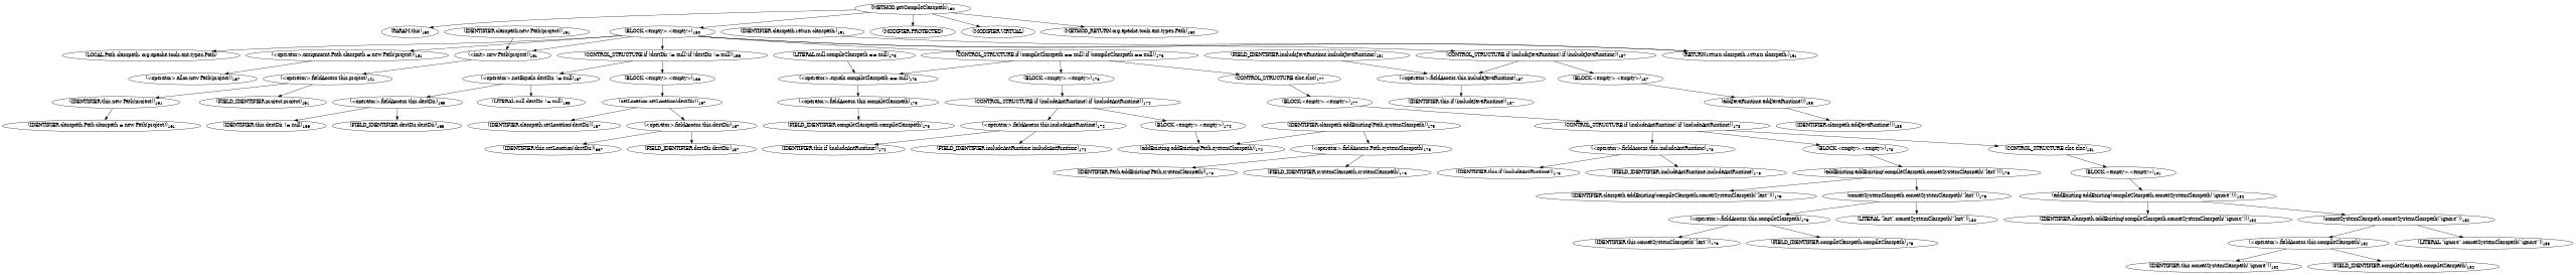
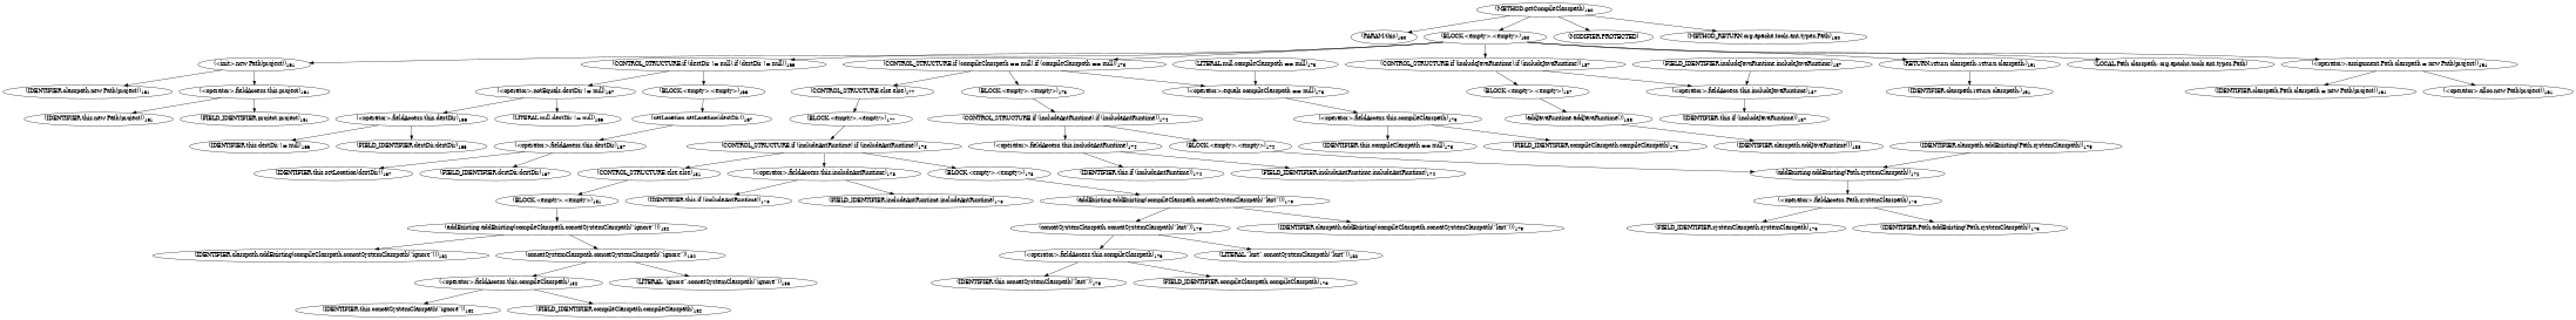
  digraph {
    n1 [label=<(METHOD,getCompileClasspath)<SUB>160</SUB>>]
    n2 [label=<(PARAM,this)<SUB>160</SUB>>]
    n3 [label=<(BLOCK,&lt;empty&gt;,&lt;empty&gt;)<SUB>160</SUB>>]
    n4 [label=<(MODIFIER,PROTECTED)>]
-   n5 [label=<(MODIFIER,VIRTUAL)>]
    n6 [label=<(METHOD_RETURN,org.apache.tools.ant.types.Path)<SUB>160</SUB>>]
    n7 [label=<(LOCAL,Path classpath: org.apache.tools.ant.types.Path)>]
    n8 [label=<(&lt;operator&gt;.assignment,Path classpath = new Path(project))<SUB>161</SUB>>]
    n9 [label=<(&lt;init&gt;,new Path(project))<SUB>161</SUB>>]
    n10 [label=<(CONTROL_STRUCTURE,if (destDir != null),if (destDir != null))<SUB>166</SUB>>]
    n11 [label=<(CONTROL_STRUCTURE,if (compileClasspath == null),if (compileClasspath == null))<SUB>173</SUB>>]
    n12 [label=<(CONTROL_STRUCTURE,if (includeJavaRuntime),if (includeJavaRuntime))<SUB>187</SUB>>]
    n13 [label=<(RETURN,return classpath;,return classpath;)<SUB>191</SUB>>]
    n14 [label=<(IDENTIFIER,classpath,Path classpath = new Path(project))<SUB>161</SUB>>]
-   n15 [label=<(&lt;operator&gt;.alloc,new Path(project))<SUB>167</SUB>>]
+   n15 [label=<(&lt;operator&gt;.alloc,new Path(project))<SUB>161</SUB>>]
    n16 [label=<(IDENTIFIER,classpath,new Path(project))<SUB>161</SUB>>]
-   n17 [label=<(&lt;operator&gt;.fieldAccess,this.project)<SUB>141</SUB>>]
+   n17 [label=<(&lt;operator&gt;.fieldAccess,this.project)<SUB>161</SUB>>]
    n18 [label=<(&lt;operator&gt;.notEquals,destDir != null)<SUB>167</SUB>>]
    n19 [label=<(BLOCK,&lt;empty&gt;,&lt;empty&gt;)<SUB>166</SUB>>]
    n20 [label=<(&lt;operator&gt;.equals,compileClasspath == null)<SUB>173</SUB>>]
    n21 [label=<(BLOCK,&lt;empty&gt;,&lt;empty&gt;)<SUB>173</SUB>>]
    n22 [label=<(CONTROL_STRUCTURE,else,else)<SUB>177</SUB>>]
    n23 [label=<(&lt;operator&gt;.fieldAccess,this.includeJavaRuntime)<SUB>187</SUB>>]
    n24 [label=<(BLOCK,&lt;empty&gt;,&lt;empty&gt;)<SUB>187</SUB>>]
    n25 [label=<(IDENTIFIER,classpath,return classpath;)<SUB>191</SUB>>]
    n26 [label=<(IDENTIFIER,this,new Path(project))<SUB>161</SUB>>]
    n27 [label=<(FIELD_IDENTIFIER,project,project)<SUB>161</SUB>>]
    n28 [label=<(&lt;operator&gt;.fieldAccess,this.destDir)<SUB>166</SUB>>]
    n29 [label=<(LITERAL,null,destDir != null)<SUB>166</SUB>>]
    n30 [label=<(setLocation,setLocation(destDir))<SUB>167</SUB>>]
    n31 [label=<(IDENTIFIER,this,destDir != null)<SUB>166</SUB>>]
    n32 [label=<(FIELD_IDENTIFIER,destDir,destDir)<SUB>166</SUB>>]
-   n33 [label=<(IDENTIFIER,classpath,setLocation(destDir))<SUB>167</SUB>>]
    n34 [label=<(&lt;operator&gt;.fieldAccess,this.destDir)<SUB>167</SUB>>]
-   n35 [label=<(IDENTIFIER,this,setLocation(destDir))<SUB>667</SUB>>]
+   n35 [label=<(IDENTIFIER,this,setLocation(destDir))<SUB>167</SUB>>]
    n36 [label=<(FIELD_IDENTIFIER,destDir,destDir)<SUB>167</SUB>>]
    n37 [label=<(&lt;operator&gt;.fieldAccess,this.compileClasspath)<SUB>173</SUB>>]
    n38 [label=<(CONTROL_STRUCTURE,if (includeAntRuntime),if (includeAntRuntime))<SUB>174</SUB>>]
    n39 [label=<(BLOCK,&lt;empty&gt;,&lt;empty&gt;)<SUB>177</SUB>>]
+   n40 [label=<(IDENTIFIER,this,compileClasspath == null)<SUB>173</SUB>>]
    n41 [label=<(FIELD_IDENTIFIER,compileClasspath,compileClasspath)<SUB>173</SUB>>]
    n42 [label=<(LITERAL,null,compileClasspath == null)<SUB>173</SUB>>]
    n43 [label=<(&lt;operator&gt;.fieldAccess,this.includeAntRuntime)<SUB>174</SUB>>]
    n44 [label=<(BLOCK,&lt;empty&gt;,&lt;empty&gt;)<SUB>174</SUB>>]
    n45 [label=<(IDENTIFIER,this,if (includeAntRuntime))<SUB>174</SUB>>]
    n46 [label=<(FIELD_IDENTIFIER,includeAntRuntime,includeAntRuntime)<SUB>174</SUB>>]
    n47 [label=<(addExisting,addExisting(Path.systemClasspath))<SUB>172</SUB>>]
    n48 [label=<(&lt;operator&gt;.fieldAccess,Path.systemClasspath)<SUB>175</SUB>>]
    n49 [label=<(IDENTIFIER,classpath,addExisting(Path.systemClasspath))<SUB>175</SUB>>]
    n50 [label=<(IDENTIFIER,Path,addExisting(Path.systemClasspath))<SUB>175</SUB>>]
    n51 [label=<(FIELD_IDENTIFIER,systemClasspath,systemClasspath)<SUB>175</SUB>>]
    n52 [label=<(CONTROL_STRUCTURE,if (includeAntRuntime),if (includeAntRuntime))<SUB>178</SUB>>]
    n53 [label=<(&lt;operator&gt;.fieldAccess,this.includeAntRuntime)<SUB>178</SUB>>]
    n54 [label=<(BLOCK,&lt;empty&gt;,&lt;empty&gt;)<SUB>178</SUB>>]
    n55 [label=<(CONTROL_STRUCTURE,else,else)<SUB>181</SUB>>]
    n56 [label=<(IDENTIFIER,this,if (includeAntRuntime))<SUB>178</SUB>>]
    n57 [label=<(FIELD_IDENTIFIER,includeAntRuntime,includeAntRuntime)<SUB>178</SUB>>]
    n58 [label=<(addExisting,addExisting(compileClasspath.concatSystemClasspath(&quot;last&quot;)))<SUB>179</SUB>>]
    n59 [label=<(BLOCK,&lt;empty&gt;,&lt;empty&gt;)<SUB>181</SUB>>]
    n60 [label=<(IDENTIFIER,classpath,addExisting(compileClasspath.concatSystemClasspath(&quot;last&quot;)))<SUB>179</SUB>>]
    n61 [label=<(concatSystemClasspath,concatSystemClasspath(&quot;last&quot;))<SUB>179</SUB>>]
    n62 [label=<(&lt;operator&gt;.fieldAccess,this.compileClasspath)<SUB>179</SUB>>]
    n63 [label=<(LITERAL,&quot;last&quot;,concatSystemClasspath(&quot;last&quot;))<SUB>180</SUB>>]
    n64 [label=<(IDENTIFIER,this,concatSystemClasspath(&quot;last&quot;))<SUB>179</SUB>>]
    n65 [label=<(FIELD_IDENTIFIER,compileClasspath,compileClasspath)<SUB>179</SUB>>]
    n66 [label=<(addExisting,addExisting(compileClasspath.concatSystemClasspath(&quot;ignore&quot;)))<SUB>182</SUB>>]
    n67 [label=<(IDENTIFIER,classpath,addExisting(compileClasspath.concatSystemClasspath(&quot;ignore&quot;)))<SUB>182</SUB>>]
    n68 [label=<(concatSystemClasspath,concatSystemClasspath(&quot;ignore&quot;))<SUB>182</SUB>>]
    n69 [label=<(&lt;operator&gt;.fieldAccess,this.compileClasspath)<SUB>182</SUB>>]
    n70 [label=<(LITERAL,&quot;ignore&quot;,concatSystemClasspath(&quot;ignore&quot;))<SUB>183</SUB>>]
    n71 [label=<(IDENTIFIER,this,concatSystemClasspath(&quot;ignore&quot;))<SUB>182</SUB>>]
    n72 [label=<(FIELD_IDENTIFIER,compileClasspath,compileClasspath)<SUB>182</SUB>>]
    n73 [label=<(IDENTIFIER,this,if (includeJavaRuntime))<SUB>187</SUB>>]
    n74 [label=<(addJavaRuntime,addJavaRuntime())<SUB>188</SUB>>]
-   n75 [label=<(FIELD_IDENTIFIER,includeJavaRuntime,includeJavaRuntime)<SUB>181</SUB>>]
+   n75 [label=<(FIELD_IDENTIFIER,includeJavaRuntime,includeJavaRuntime)<SUB>187</SUB>>]
    n76 [label=<(IDENTIFIER,classpath,addJavaRuntime())<SUB>188</SUB>>]
    n1 -> n2
    n1 -> n3
    n1 -> n4
-   n1 -> n5
    n1 -> n6
    n3 -> n7
    n3 -> n8
    n3 -> n9
    n3 -> n10
    n3 -> n11
    n3 -> n12
    n3 -> n13
-   n26 -> n14
+   n8 -> n14
    n8 -> n15
-   n16 -> n9
+   n9 -> n16
    n9 -> n17
    n10 -> n18
    n10 -> n19
    n11 -> n20
    n11 -> n21
    n11 -> n22
    n12 -> n23
    n12 -> n24
-   n25 -> n13
+   n13 -> n25
    n17 -> n26
    n17 -> n27
    n18 -> n28
    n18 -> n29
    n19 -> n30
    n20 -> n37
    n21 -> n38
    n22 -> n39
    n23 -> n73
    n24 -> n74
    n28 -> n31
    n28 -> n32
-   n30 -> n33
    n30 -> n34
    n34 -> n35
    n34 -> n36
+   n37 -> n40
    n37 -> n41
    n38 -> n43
    n38 -> n44
    n39 -> n52
    n42 -> n20
    n43 -> n45
    n43 -> n46
    n44 -> n47
-   n49 -> n48
+   n47 -> n48
    n48 -> n50
    n48 -> n51
    n49 -> n47
    n52 -> n53
    n52 -> n54
    n52 -> n55
    n53 -> n56
    n53 -> n57
    n54 -> n58
    n55 -> n59
    n58 -> n60
    n58 -> n61
    n59 -> n66
    n61 -> n62
    n61 -> n63
    n62 -> n64
    n62 -> n65
    n66 -> n67
    n66 -> n68
    n68 -> n69
    n68 -> n70
    n69 -> n71
    n69 -> n72
    n74 -> n76
    n75 -> n23
  }
